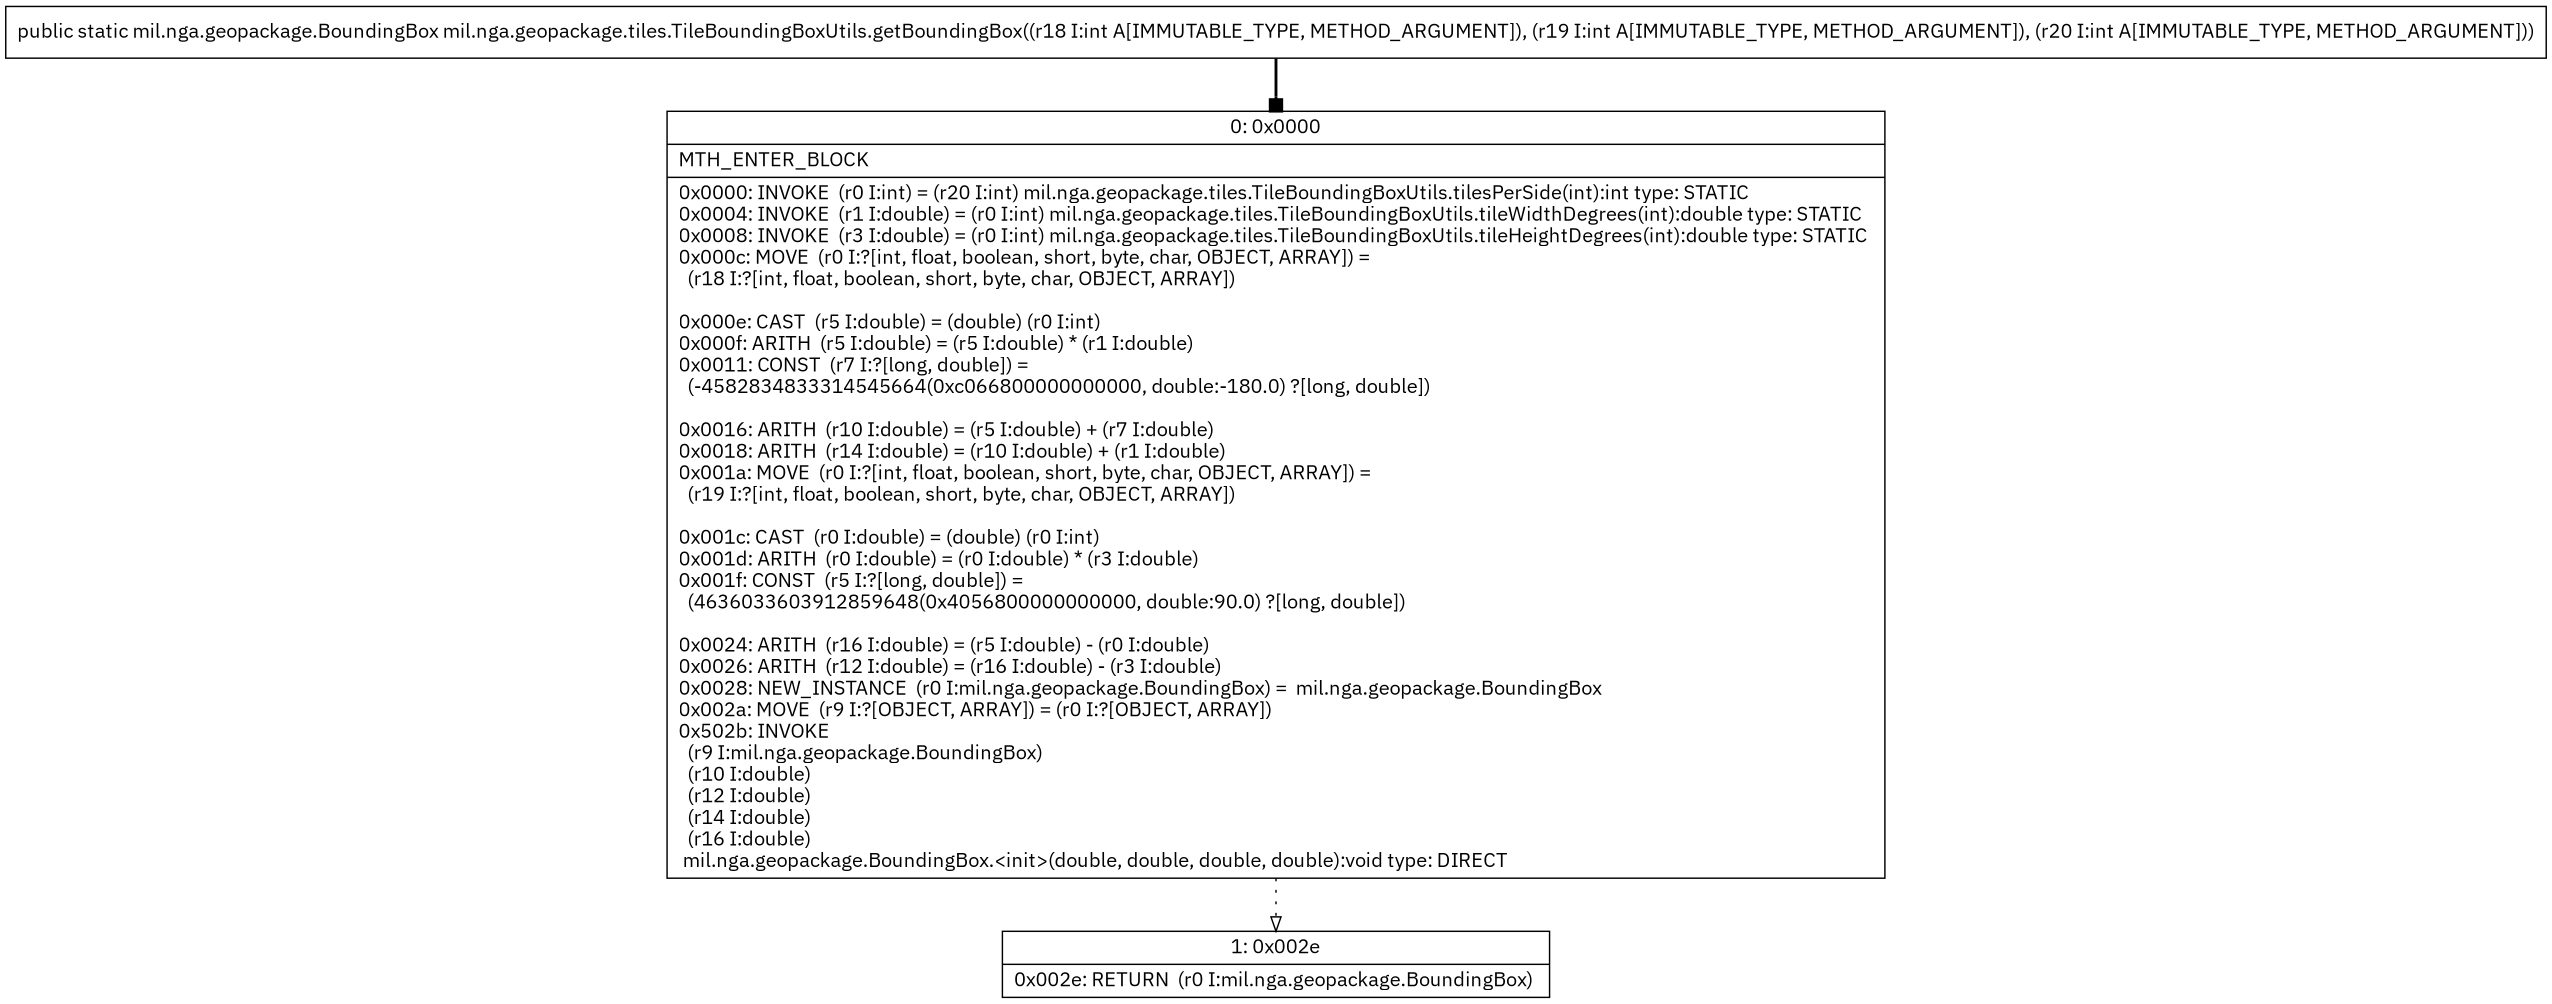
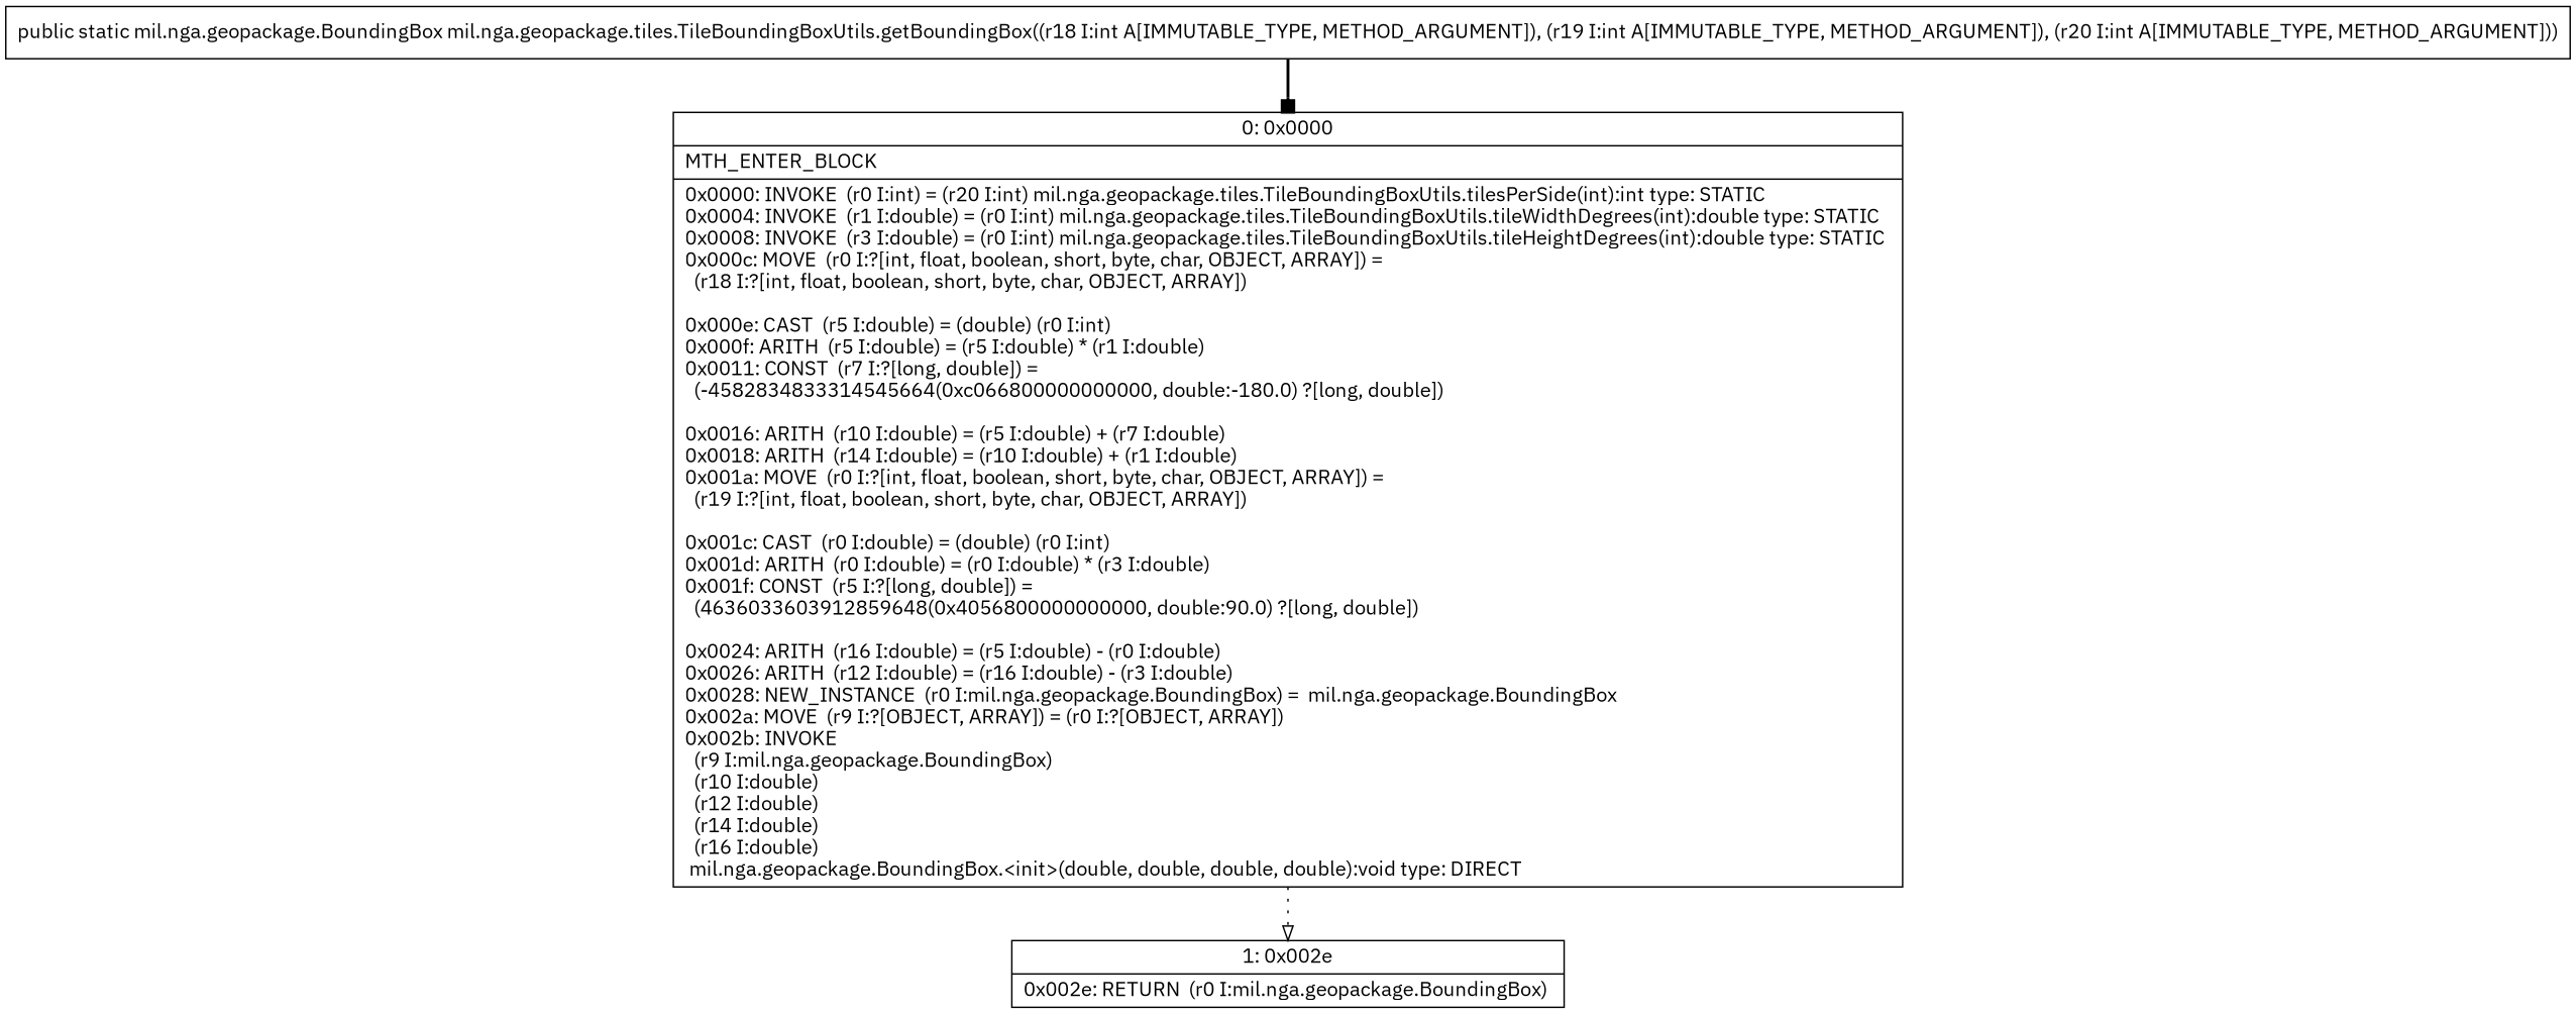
  digraph {
    fontname="IBM Plex Sans"
    node [shape=record style=filled fillcolor=white fontname="IBM Plex Sans"]
    edge [fontname="IBM Plex Sans"]
-   n1 [label="{0\:\ 0x0000|MTH_ENTER_BLOCK\l|0x0000: INVOKE  (r0 I:int) = (r20 I:int) mil.nga.geopackage.tiles.TileBoundingBoxUtils.tilesPerSide(int):int type: STATIC \l0x0004: INVOKE  (r1 I:double) = (r0 I:int) mil.nga.geopackage.tiles.TileBoundingBoxUtils.tileWidthDegrees(int):double type: STATIC \l0x0008: INVOKE  (r3 I:double) = (r0 I:int) mil.nga.geopackage.tiles.TileBoundingBoxUtils.tileHeightDegrees(int):double type: STATIC \l0x000c: MOVE  (r0 I:?[int, float, boolean, short, byte, char, OBJECT, ARRAY]) = \l  (r18 I:?[int, float, boolean, short, byte, char, OBJECT, ARRAY])\l \l0x000e: CAST  (r5 I:double) = (double) (r0 I:int) \l0x000f: ARITH  (r5 I:double) = (r5 I:double) * (r1 I:double) \l0x0011: CONST  (r7 I:?[long, double]) = \l  (\-4582834833314545664(0xc066800000000000, double:\-180.0) ?[long, double])\l \l0x0016: ARITH  (r10 I:double) = (r5 I:double) + (r7 I:double) \l0x0018: ARITH  (r14 I:double) = (r10 I:double) + (r1 I:double) \l0x001a: MOVE  (r0 I:?[int, float, boolean, short, byte, char, OBJECT, ARRAY]) = \l  (r19 I:?[int, float, boolean, short, byte, char, OBJECT, ARRAY])\l \l0x001c: CAST  (r0 I:double) = (double) (r0 I:int) \l0x001d: ARITH  (r0 I:double) = (r0 I:double) * (r3 I:double) \l0x001f: CONST  (r5 I:?[long, double]) = \l  (4636033603912859648(0x4056800000000000, double:90.0) ?[long, double])\l \l0x0024: ARITH  (r16 I:double) = (r5 I:double) \- (r0 I:double) \l0x0026: ARITH  (r12 I:double) = (r16 I:double) \- (r3 I:double) \l0x0028: NEW_INSTANCE  (r0 I:mil.nga.geopackage.BoundingBox) =  mil.nga.geopackage.BoundingBox \l0x002a: MOVE  (r9 I:?[OBJECT, ARRAY]) = (r0 I:?[OBJECT, ARRAY]) \l0x502b: INVOKE  \l  (r9 I:mil.nga.geopackage.BoundingBox)\l  (r10 I:double)\l  (r12 I:double)\l  (r14 I:double)\l  (r16 I:double)\l mil.nga.geopackage.BoundingBox.\<init\>(double, double, double, double):void type: DIRECT \l}"]
+   n1 [label="{0\:\ 0x0000|MTH_ENTER_BLOCK\l|0x0000: INVOKE  (r0 I:int) = (r20 I:int) mil.nga.geopackage.tiles.TileBoundingBoxUtils.tilesPerSide(int):int type: STATIC \l0x0004: INVOKE  (r1 I:double) = (r0 I:int) mil.nga.geopackage.tiles.TileBoundingBoxUtils.tileWidthDegrees(int):double type: STATIC \l0x0008: INVOKE  (r3 I:double) = (r0 I:int) mil.nga.geopackage.tiles.TileBoundingBoxUtils.tileHeightDegrees(int):double type: STATIC \l0x000c: MOVE  (r0 I:?[int, float, boolean, short, byte, char, OBJECT, ARRAY]) = \l  (r18 I:?[int, float, boolean, short, byte, char, OBJECT, ARRAY])\l \l0x000e: CAST  (r5 I:double) = (double) (r0 I:int) \l0x000f: ARITH  (r5 I:double) = (r5 I:double) * (r1 I:double) \l0x0011: CONST  (r7 I:?[long, double]) = \l  (\-4582834833314545664(0xc066800000000000, double:\-180.0) ?[long, double])\l \l0x0016: ARITH  (r10 I:double) = (r5 I:double) + (r7 I:double) \l0x0018: ARITH  (r14 I:double) = (r10 I:double) + (r1 I:double) \l0x001a: MOVE  (r0 I:?[int, float, boolean, short, byte, char, OBJECT, ARRAY]) = \l  (r19 I:?[int, float, boolean, short, byte, char, OBJECT, ARRAY])\l \l0x001c: CAST  (r0 I:double) = (double) (r0 I:int) \l0x001d: ARITH  (r0 I:double) = (r0 I:double) * (r3 I:double) \l0x001f: CONST  (r5 I:?[long, double]) = \l  (4636033603912859648(0x4056800000000000, double:90.0) ?[long, double])\l \l0x0024: ARITH  (r16 I:double) = (r5 I:double) \- (r0 I:double) \l0x0026: ARITH  (r12 I:double) = (r16 I:double) \- (r3 I:double) \l0x0028: NEW_INSTANCE  (r0 I:mil.nga.geopackage.BoundingBox) =  mil.nga.geopackage.BoundingBox \l0x002a: MOVE  (r9 I:?[OBJECT, ARRAY]) = (r0 I:?[OBJECT, ARRAY]) \l0x002b: INVOKE  \l  (r9 I:mil.nga.geopackage.BoundingBox)\l  (r10 I:double)\l  (r12 I:double)\l  (r14 I:double)\l  (r16 I:double)\l mil.nga.geopackage.BoundingBox.\<init\>(double, double, double, double):void type: DIRECT \l}"]
    n2 [label="{1\:\ 0x002e|0x002e: RETURN  (r0 I:mil.nga.geopackage.BoundingBox) \l}"]
    n3 [label="{public static mil.nga.geopackage.BoundingBox mil.nga.geopackage.tiles.TileBoundingBoxUtils.getBoundingBox((r18 I:int A[IMMUTABLE_TYPE, METHOD_ARGUMENT]), (r19 I:int A[IMMUTABLE_TYPE, METHOD_ARGUMENT]), (r20 I:int A[IMMUTABLE_TYPE, METHOD_ARGUMENT])) }"]
    n1 -> n2 [style=dotted arrowhead=onormal]
    n3 -> n1 [style=bold arrowhead=box]
  }
